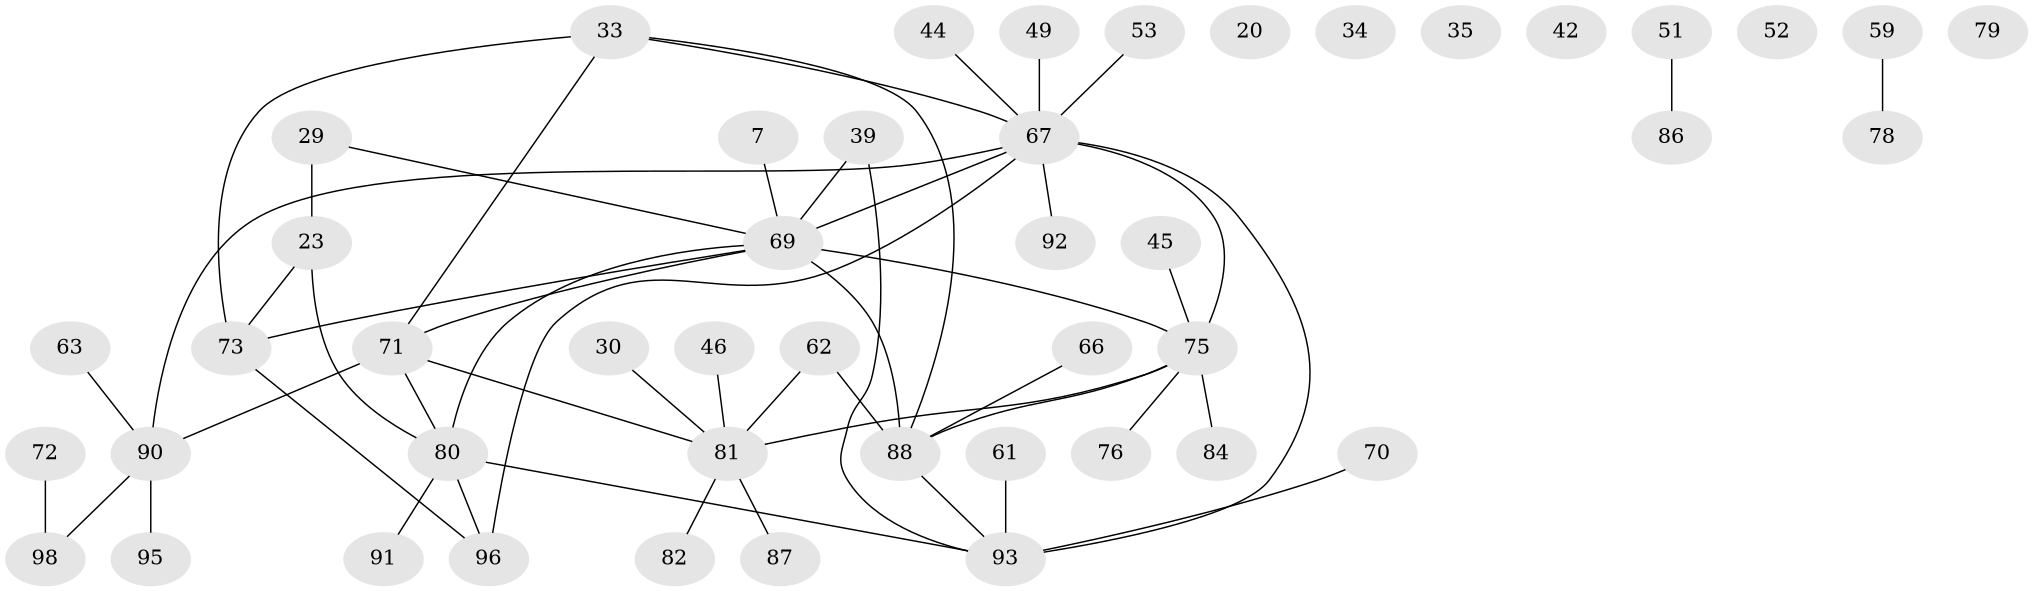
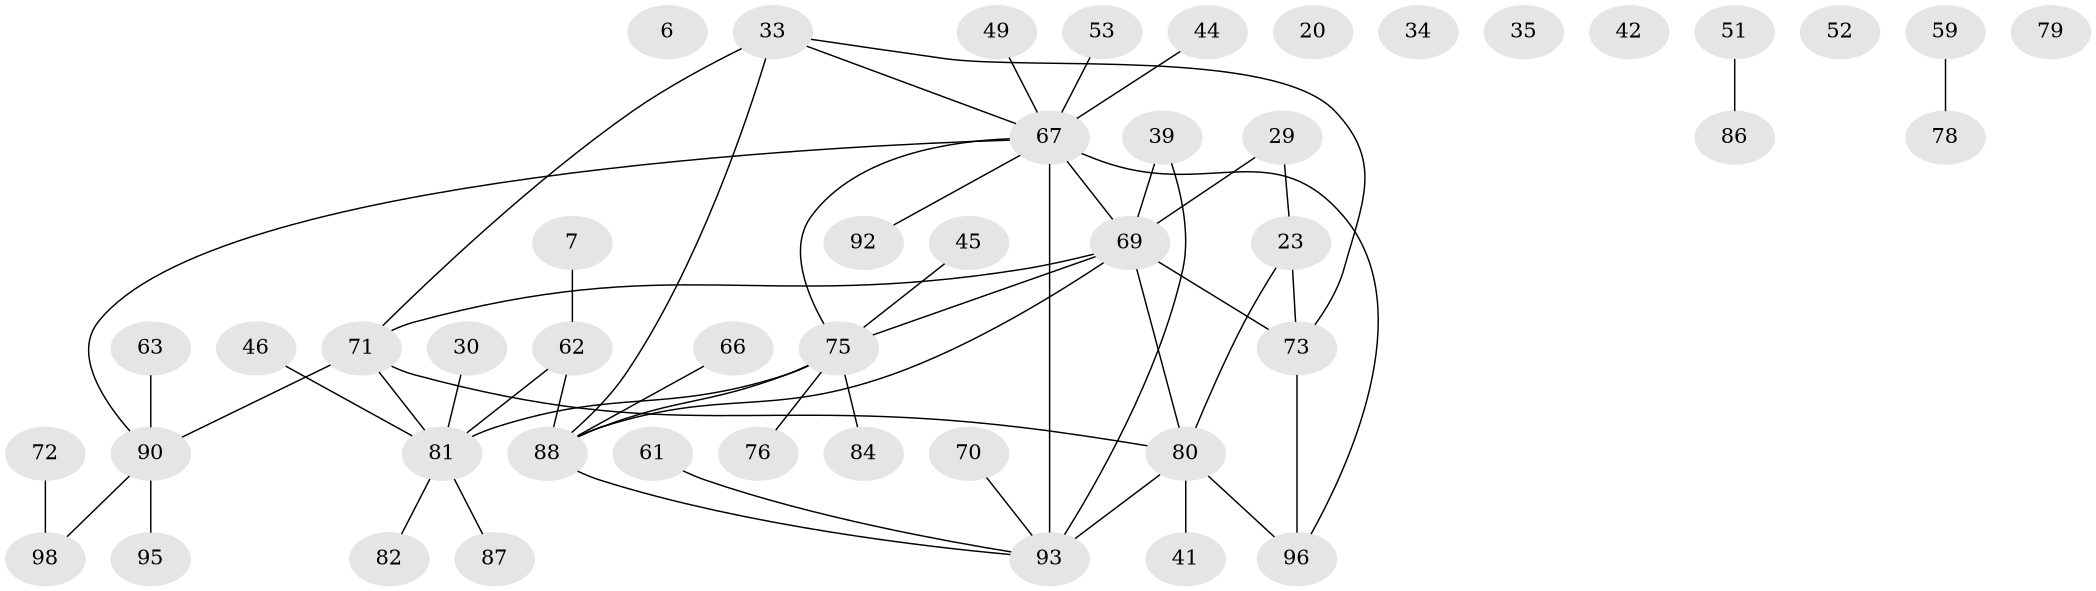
  graph {
    node [color=gray90 style=filled]
+   6
    69 [super="+65+64+55+54"]
    73 [super="+12"]
    80 [super="+10+60+77"]
    71
    88 [super="+43"]
    75 [super="+27"]
    7
    20 [super="+9"]
    n10 [label=29]
    23
    96 [super="+89"]
    93 [super="+50+66"]
-   91
+   91 [label=41]
    81 [super="+14+21"]
    82
    87
    30
    67 [super="+32+58"]
    90 [super="+74+41+47"]
    92
    33
    34
    35
    39
    42
    44
    76
    84 [super="+83"]
    45
    46
    49
    51 [super="+38"]
    86
    52
    53
    59
    78
    61
    62 [super="+40"]
    n41 [label=98]
    95
    63
    n44 [label=66]
    70
    72
    79
    69 -- 73
    69 -- 80 [weight=4]
    69 -- 71
    69 -- 88 [weight=3]
    69 -- 75
    73 -- 96
    80 -- 96
    80 -- 93 [weight=2]
    80 -- 91
    71 -- 80
    71 -- 81
    71 -- 90
    88 -- 93 [weight=2]
    75 -- 88
    75 -- 81 [weight=2]
    75 -- 76
    75 -- 84 [weight=2]
-   7 -- 69
+   7 -- 62
    n10 -- 69
    n10 -- 23
    23 -- 73 [weight=2]
    23 -- 80
    81 -- 82
    81 -- 87
    30 -- 81
    67 -- 69 [weight=7]
    67 -- 75 [weight=2]
    67 -- 96
    67 -- 93 [weight=4]
    67 -- 90
    67 -- 92
    90 -- n41
    90 -- 95
    33 -- 73
    33 -- 71
    33 -- 88
    33 -- 67
    39 -- 69
    39 -- 93
    44 -- 67
    45 -- 75
    46 -- 81
    49 -- 67 [weight=2]
    51 -- 86
    53 -- 67
    59 -- 78
    61 -- 93
    62 -- 88
    62 -- 81
    63 -- 90
    n44 -- 88
    70 -- 93
    72 -- n41
  }
